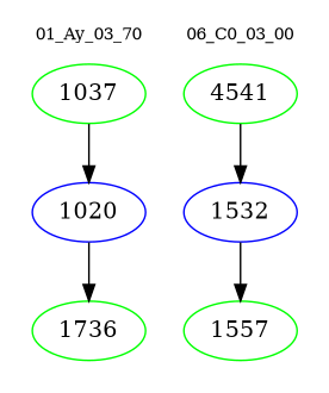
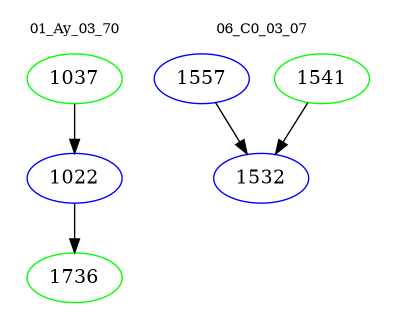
  digraph {
    node [color=green]
    edge [color=black]
    n1 [label=1037]
-   n2 [color=blue label=1020]
+   n2 [color=blue label=1022]
    n3 [label=1736]
-   n4 [label=4541]
+   n4 [label=1541]
    n5 [color=blue label=1532]
-   n6 [label=1557]
+   n6 [color=blue label=1557]
    subgraph cluster_1 {
      color=white
      fontsize=10
      label="01_Ay_03_70"
      n1
      n2
      n3
    }
    subgraph cluster_2 {
      color=white
      fontsize=10
-     label="06_C0_03_00"
+     label="06_C0_03_07"
      n4
      n5
      n6
    }
    n1 -> n2
    n2 -> n3
    n4 -> n5
-   n5 -> n6
+   n6 -> n5
  }
